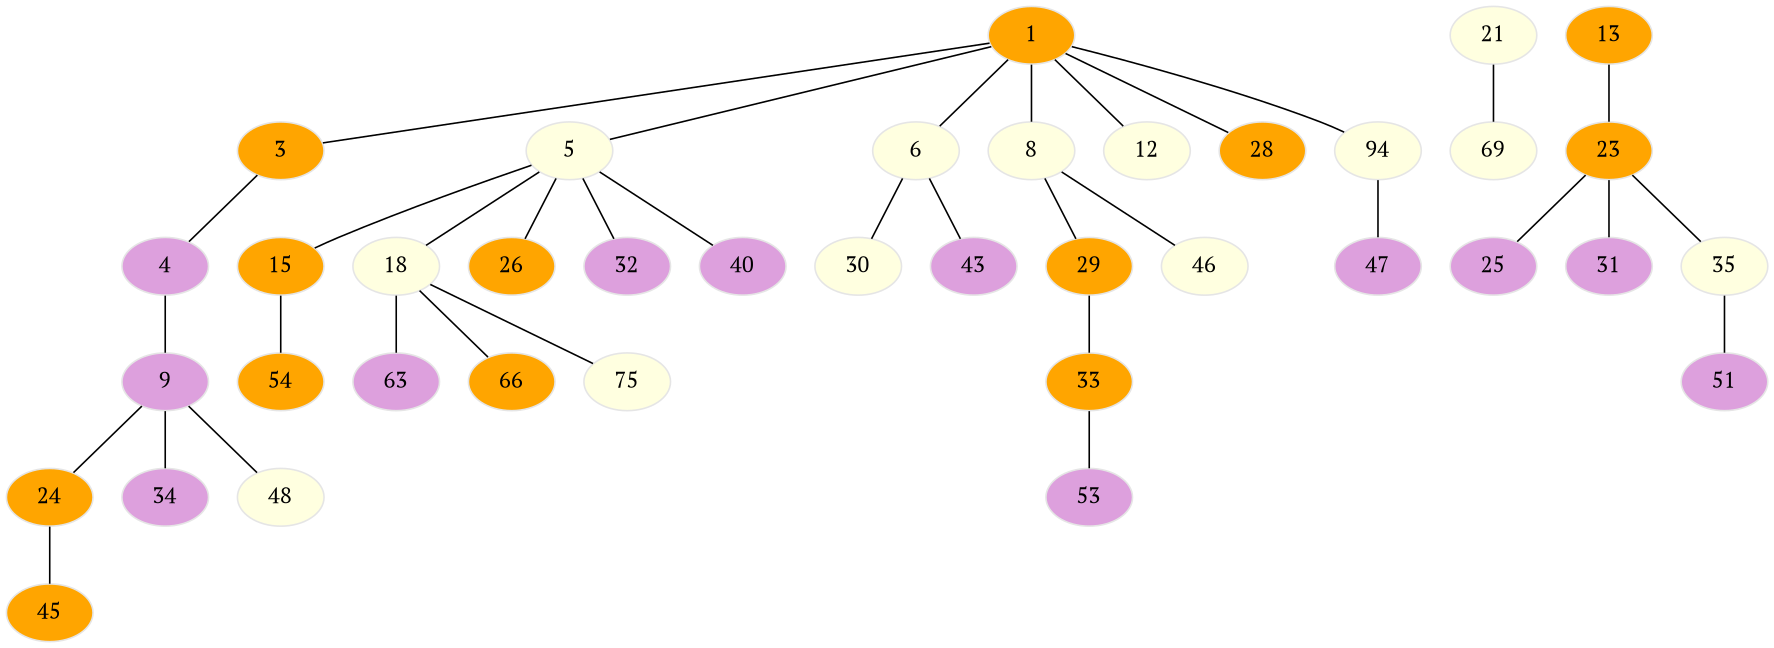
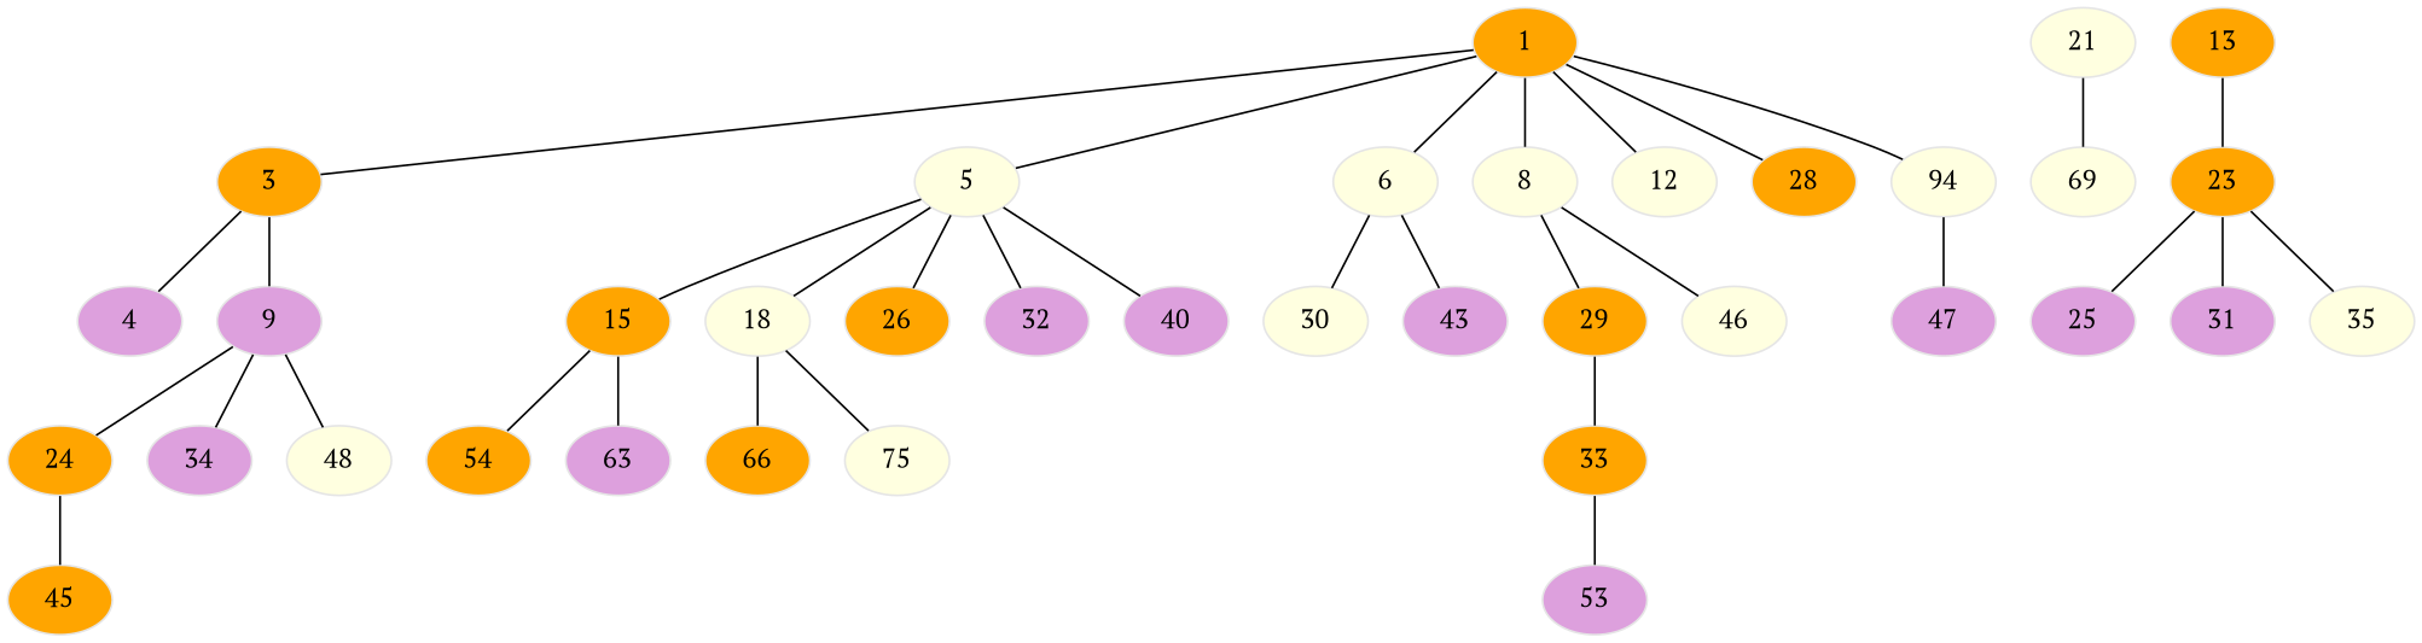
  graph {
    fontname="PT Serif"
    node [color=gray90 fillcolor=orange fontname="PT Serif" style=filled]
    edge [fontname="PT Serif"]
    1 [super="+2"]
    3 [super="+7"]
    5 [fillcolor=lightyellow super="+15+60+11"]
    6 [fillcolor=lightyellow super="+27+17+55+58"]
    8 [fillcolor=lightyellow super="+22"]
    12 [fillcolor=lightyellow super="+14"]
    28 [super="+37"]
    n8 [fillcolor=lightyellow label=94]
    4 [fillcolor=plum super="+20+70+42"]
    9 [fillcolor=plum super="+10"]
    n11 [label=15]
    18 [fillcolor=lightyellow super="+49"]
    26 [super="+38"]
    32 [fillcolor=plum]
    40 [fillcolor=plum]
    30 [fillcolor=lightyellow]
    43 [fillcolor=plum]
    29
    46 [fillcolor=lightyellow]
    47 [fillcolor=plum]
    24
    34 [fillcolor=plum super="+41+52"]
    48 [fillcolor=lightyellow]
    21 [fillcolor=lightyellow]
    69 [fillcolor=lightyellow]
    54
    63 [fillcolor=plum]
    66
    75 [fillcolor=lightyellow]
    33
    13 [super="+19+57+39"]
    23
    45
    25 [fillcolor=plum super="+36"]
    31 [fillcolor=plum super="+68+56"]
    35 [fillcolor=lightyellow]
-   51 [fillcolor=plum]
    53 [fillcolor=plum super="+71"]
    1 -- 3
    1 -- 5
    1 -- 6
    1 -- 8
    1 -- 12
    1 -- 28
    1 -- n8
    3 -- 4
-   4 -- 9
+   3 -- 9
    5 -- n11
    5 -- 18
    5 -- 26
    5 -- 32
    5 -- 40
    6 -- 30
    6 -- 43
    8 -- 29
    8 -- 46
    n8 -- 47
    9 -- 24
    9 -- 34
    9 -- 48
    n11 -- 54
-   18 -- 63
+   n11 -- 63
    18 -- 66
    18 -- 75
    29 -- 33
    24 -- 45
    21 -- 69
    33 -- 53
    13 -- 23
    23 -- 25
    23 -- 31
    23 -- 35
-   35 -- 51
  }
